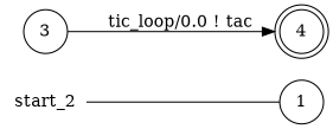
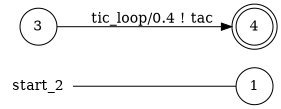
  digraph {
    rankdir=LR
    node [shape=circle]
    n1 [label=start_2 shape=plaintext]
    n2 [label=1]
    n3 [label=3]
    n4 [label=4 shape=doublecircle]
    n1 -> n2 [arrowhead=none]
-   n3 -> n4 [label="tic_loop/0.0 ! tac"]
+   n3 -> n4 [label="tic_loop/0.4 ! tac"]
  }
